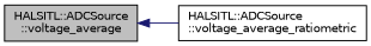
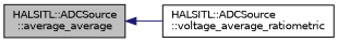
  digraph {
    rankdir=LR
    node [color=black fontname=Helvetica fontsize=10 shape=record style=filled]
-   n1 [fillcolor=grey75 fontcolor=black height=0.2 label="HALSITL::ADCSource\l::voltage_average" width=0.4]
+   n1 [fillcolor=grey75 fontcolor=black height=0.2 label="HALSITL::ADCSource\l::average_average" width=0.4]
    n2 [fillcolor=white height=0.2 label="HALSITL::ADCSource\l::voltage_average_ratiometric" width=0.4]
    n1 -> n2 [color=midnightblue dir=back fontname=Helvetica fontsize=10 labelfontname=Helvetica labelfontsize=10 style=solid]
  }
